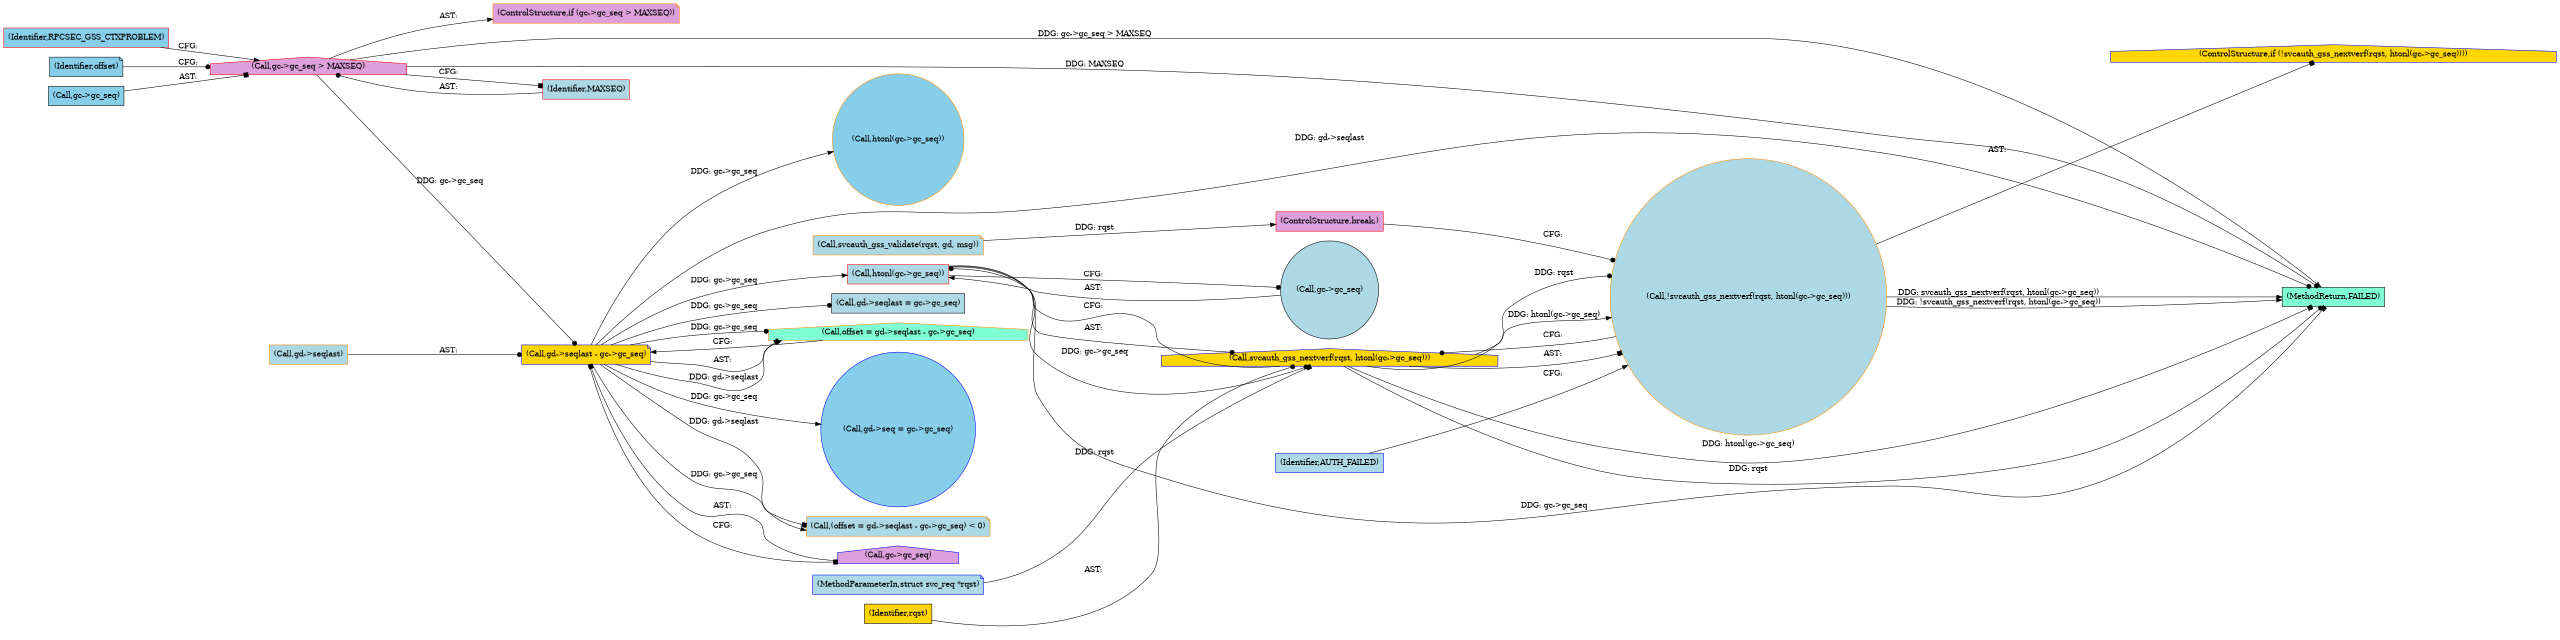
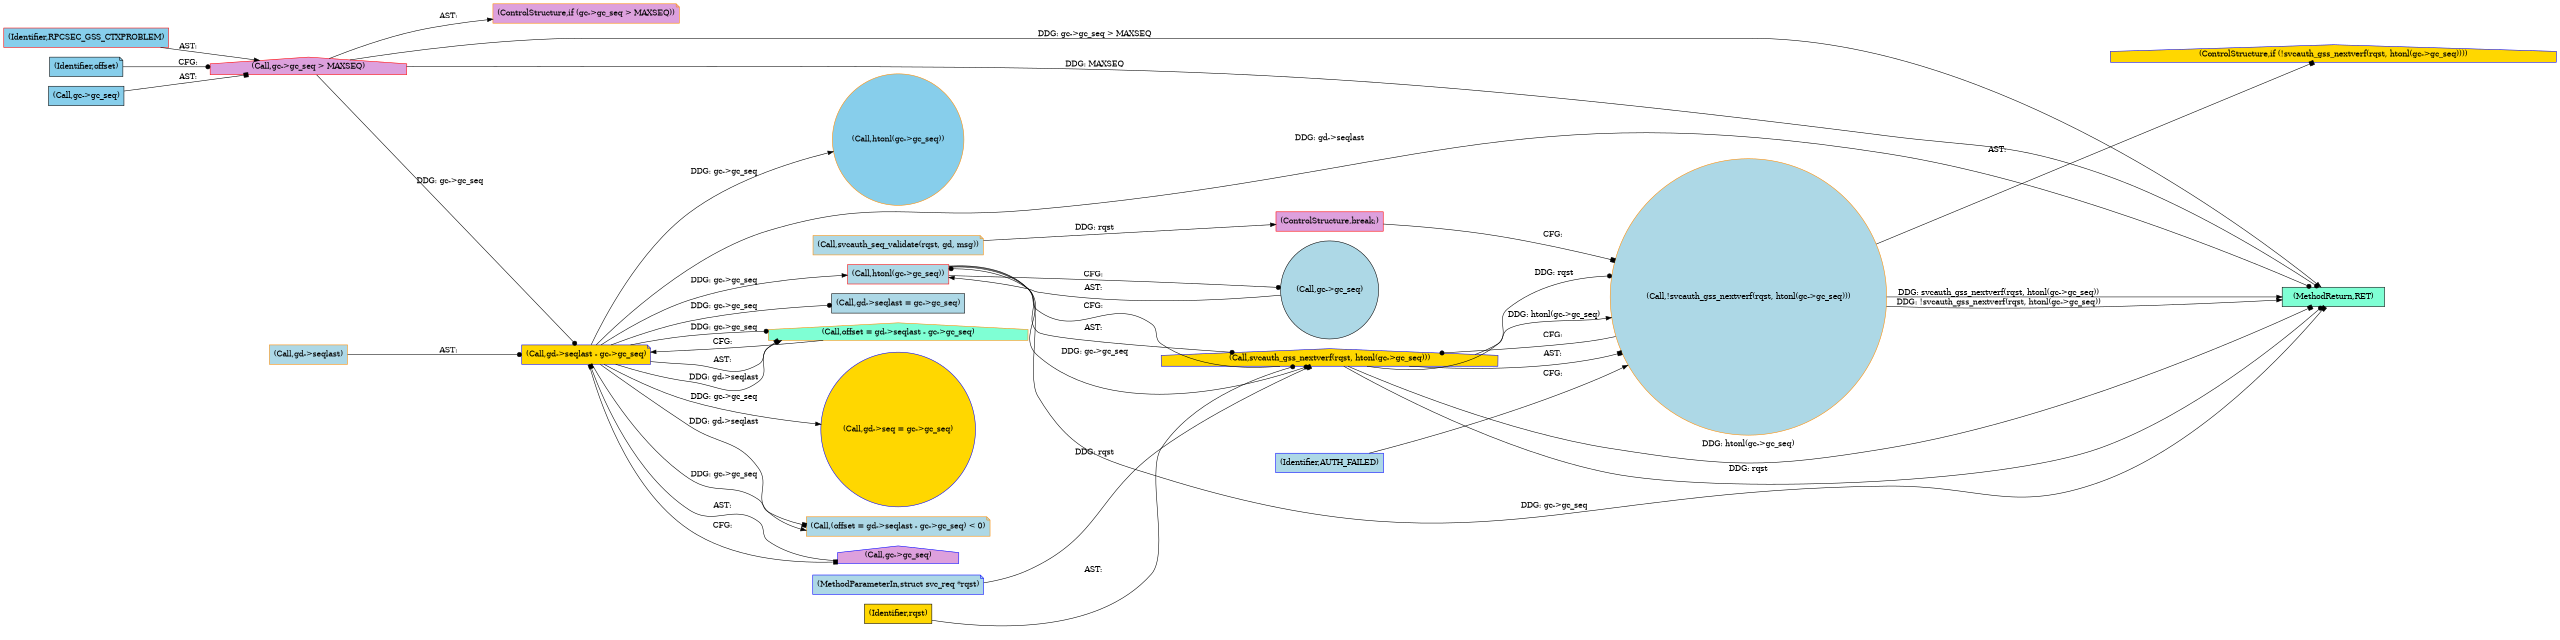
  digraph {
    rankdir=LR
    node [color=blue fillcolor=lightblue shape=box style=filled]
    edge [arrowhead=dot]
    n1 [color=red label="(Call,htonl(gc->gc_seq))"]
    n2 [fillcolor=gold label="(Call,svcauth_gss_nextverf(rqst, htonl(gc->gc_seq)))" shape=house]
    n3 [color=black label="(Call,gc->gc_seq)" shape=circle]
-   n4 [color=black fillcolor=aquamarine label="(MethodReturn,FAILED)"]
+   n4 [color=black fillcolor=aquamarine label="(MethodReturn,RET)"]
    n5 [color=darkorange label="(Call,!svcauth_gss_nextverf(rqst, htonl(gc->gc_seq)))" shape=circle]
    n6 [fillcolor=gold label="(Call,gd->seqlast - gc->gc_seq)" shape=note]
-   n7 [fillcolor=skyblue label="(Call,gd->seq = gc->gc_seq)" shape=circle]
+   n7 [fillcolor=gold label="(Call,gd->seq = gc->gc_seq)" shape=circle]
    n8 [color=darkorange label="(Call,(offset = gd->seqlast - gc->gc_seq) < 0)" shape=note]
    n9 [color=darkorange fillcolor=aquamarine label="(Call,offset = gd->seqlast - gc->gc_seq)" shape=house]
    n10 [color=darkorange fillcolor=skyblue label="(Call,htonl(gc->gc_seq))" shape=circle]
    n11 [fillcolor=plum label="(Call,gc->gc_seq)" shape=house]
    n12 [color=black label="(Call,gd->seqlast = gc->gc_seq)"]
    n13 [color=red fillcolor=plum label="(Call,gc->gc_seq > MAXSEQ)" shape=house]
-   n14 [color=red label="(Identifier,MAXSEQ)"]
    n15 [color=darkorange fillcolor=plum label="(ControlStructure,if (gc->gc_seq > MAXSEQ))" shape=note]
    n16 [fillcolor=gold label="(ControlStructure,if (!svcauth_gss_nextverf(rqst, htonl(gc->gc_seq))))" shape=house]
    n17 [color=darkorange label="(Call,gd->seqlast)"]
    n18 [label="(MethodParameterIn,struct svc_req *rqst)" shape=note]
-   n19 [color=darkorange label="(Call,svcauth_gss_validate(rqst, gd, msg))" shape=note]
+   n19 [color=darkorange label="(Call,svcauth_seq_validate(rqst, gd, msg))" shape=note]
    n20 [color=red fillcolor=plum label="(ControlStructure,break;)"]
    n21 [color=black fillcolor=gold label="(Identifier,rqst)"]
    n22 [color=red fillcolor=skyblue label="(Identifier,RPCSEC_GSS_CTXPROBLEM)"]
    n23 [label="(Identifier,AUTH_FAILED)"]
    n24 [color=black fillcolor=skyblue label="(Identifier,offset)" shape=note]
    n25 [color=black fillcolor=skyblue label="(Call,gc->gc_seq)"]
    n1 -> n2 [label="AST: "]
    n1 -> n2 [label="DDG: gc->gc_seq"]
    n1 -> n3 [label="CFG: "]
    n1 -> n4 [arrowhead=box label="DDG: gc->gc_seq"]
    n2 -> n1 [label="CFG: "]
    n2 -> n4 [arrowhead=box label="DDG: htonl(gc->gc_seq)"]
    n2 -> n4 [label="DDG: rqst"]
    n2 -> n5 [arrowhead=box label="AST: "]
    n2 -> n5 [label="DDG: rqst"]
    n2 -> n5 [arrowhead=normal label="DDG: htonl(gc->gc_seq)"]
    n3 -> n1 [arrowhead=normal label="AST: "]
    n5 -> n2 [label="CFG: "]
    n5 -> n4 [arrowhead=normal label="DDG: !svcauth_gss_nextverf(rqst, htonl(gc->gc_seq))"]
    n5 -> n4 [arrowhead=normal label="DDG: svcauth_gss_nextverf(rqst, htonl(gc->gc_seq))"]
    n5 -> n16 [arrowhead=box label="AST: "]
    n6 -> n1 [arrowhead=normal label="DDG: gc->gc_seq"]
    n6 -> n4 [label="DDG: gd->seqlast"]
    n6 -> n7 [arrowhead=normal label="DDG: gc->gc_seq"]
    n6 -> n8 [arrowhead=normal label="DDG: gd->seqlast"]
    n6 -> n8 [arrowhead=box label="DDG: gc->gc_seq"]
    n6 -> n9 [arrowhead=normal label="AST: "]
    n6 -> n9 [arrowhead=box label="DDG: gd->seqlast"]
    n6 -> n9 [label="DDG: gc->gc_seq"]
    n6 -> n10 [arrowhead=normal label="DDG: gc->gc_seq"]
    n6 -> n11 [arrowhead=box label="CFG: "]
    n6 -> n12 [label="DDG: gc->gc_seq"]
    n9 -> n6 [arrowhead=normal label="CFG: "]
    n11 -> n6 [arrowhead=box label="AST: "]
    n13 -> n4 [arrowhead=normal label="DDG: gc->gc_seq > MAXSEQ"]
    n13 -> n4 [label="DDG: MAXSEQ"]
    n13 -> n6 [label="DDG: gc->gc_seq"]
-   n13 -> n14 [arrowhead=box label="CFG: "]
    n13 -> n15 [arrowhead=normal label="AST: "]
-   n14 -> n13 [label="AST: "]
    n17 -> n6 [label="AST: "]
    n18 -> n2 [arrowhead=box label="DDG: rqst"]
    n19 -> n20 [arrowhead=normal label="DDG: rqst"]
-   n20 -> n5 [label="CFG: "]
+   n20 -> n5 [arrowhead=box label="CFG: "]
    n21 -> n2 [label="AST: "]
-   n22 -> n13 [arrowhead=normal label="CFG: "]
+   n22 -> n13 [arrowhead=normal label="AST: "]
    n23 -> n5 [arrowhead=normal label="CFG: "]
    n24 -> n13 [label="CFG: "]
    n25 -> n13 [arrowhead=box label="AST: "]
  }
